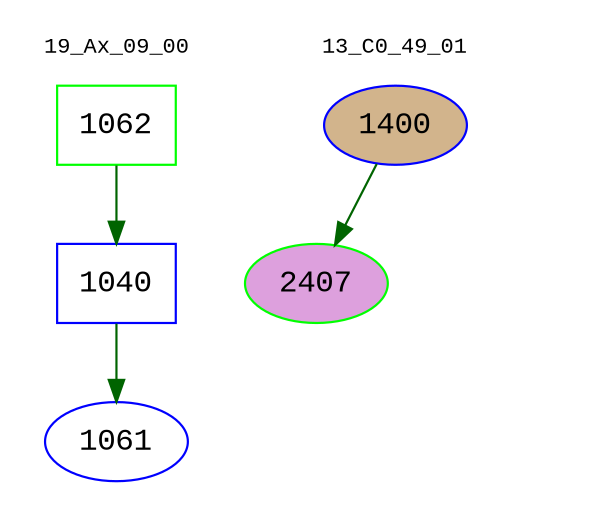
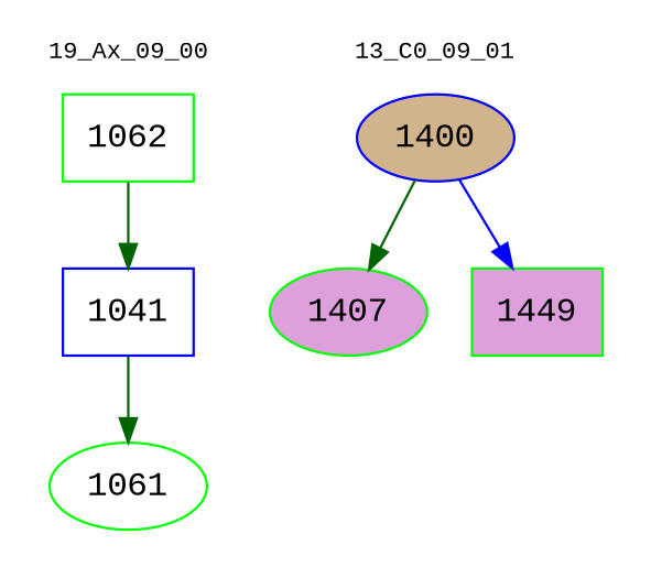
  digraph {
    fontname="Liberation Mono"
    node [color=green fillcolor=white fontname="Liberation Mono" shape=box style=filled]
    edge [color=darkgreen fontname="Liberation Mono"]
-   n1 [color=blue label=1040]
-   n2 [color=blue label=1061 shape=ellipse]
+   n1 [color=blue label=1041]
+   n2 [label=1061 shape=ellipse]
    n3 [label=1062]
    n4 [color=blue fillcolor=tan label=1400 shape=ellipse]
-   n5 [fillcolor=plum label=2407 shape=ellipse]
+   n5 [fillcolor=plum label=1407 shape=ellipse]
+   n6 [fillcolor=plum label=1449]
    subgraph cluster_1 {
      color=white
      fontsize=10
      label="19_Ax_09_00"
      n1
      n2
      n3
    }
    subgraph cluster_2 {
      color=white
      fontsize=10
-     label="13_C0_49_01"
+     label="13_C0_09_01"
      n4
      n5
+     n6
    }
    n1 -> n2
    n3 -> n1
    n4 -> n5
+   n4 -> n6 [color=blue]
  }
